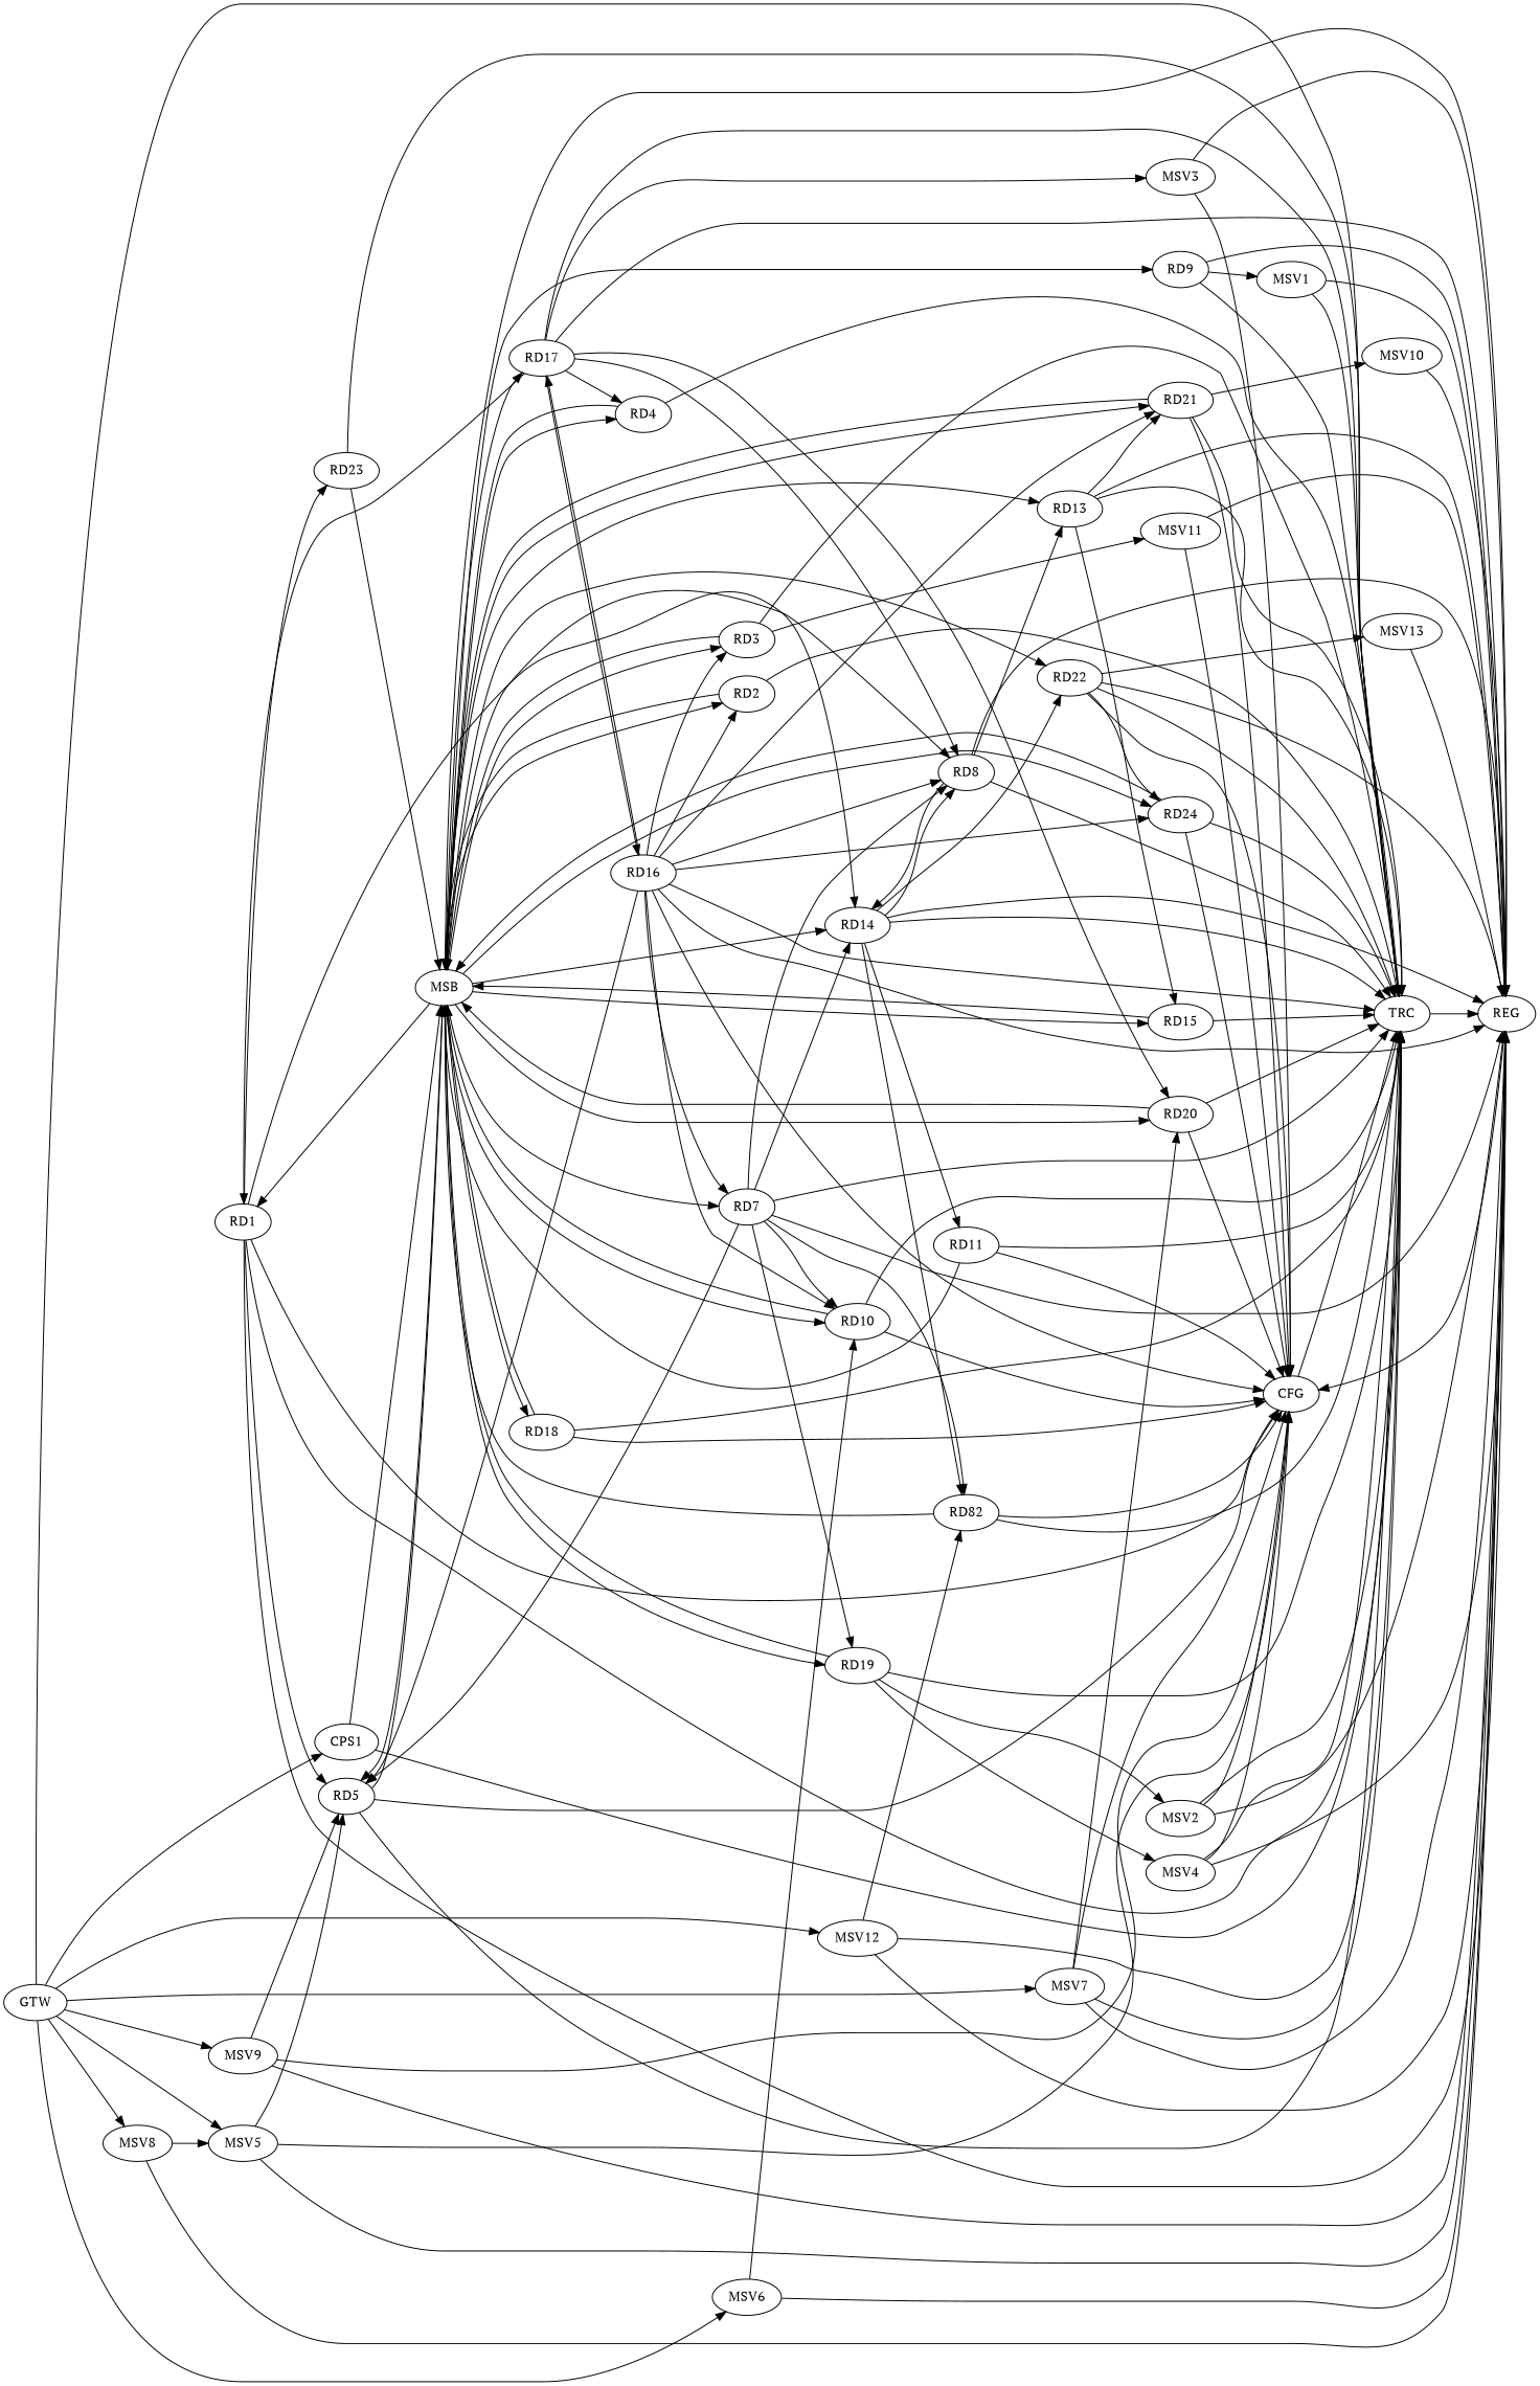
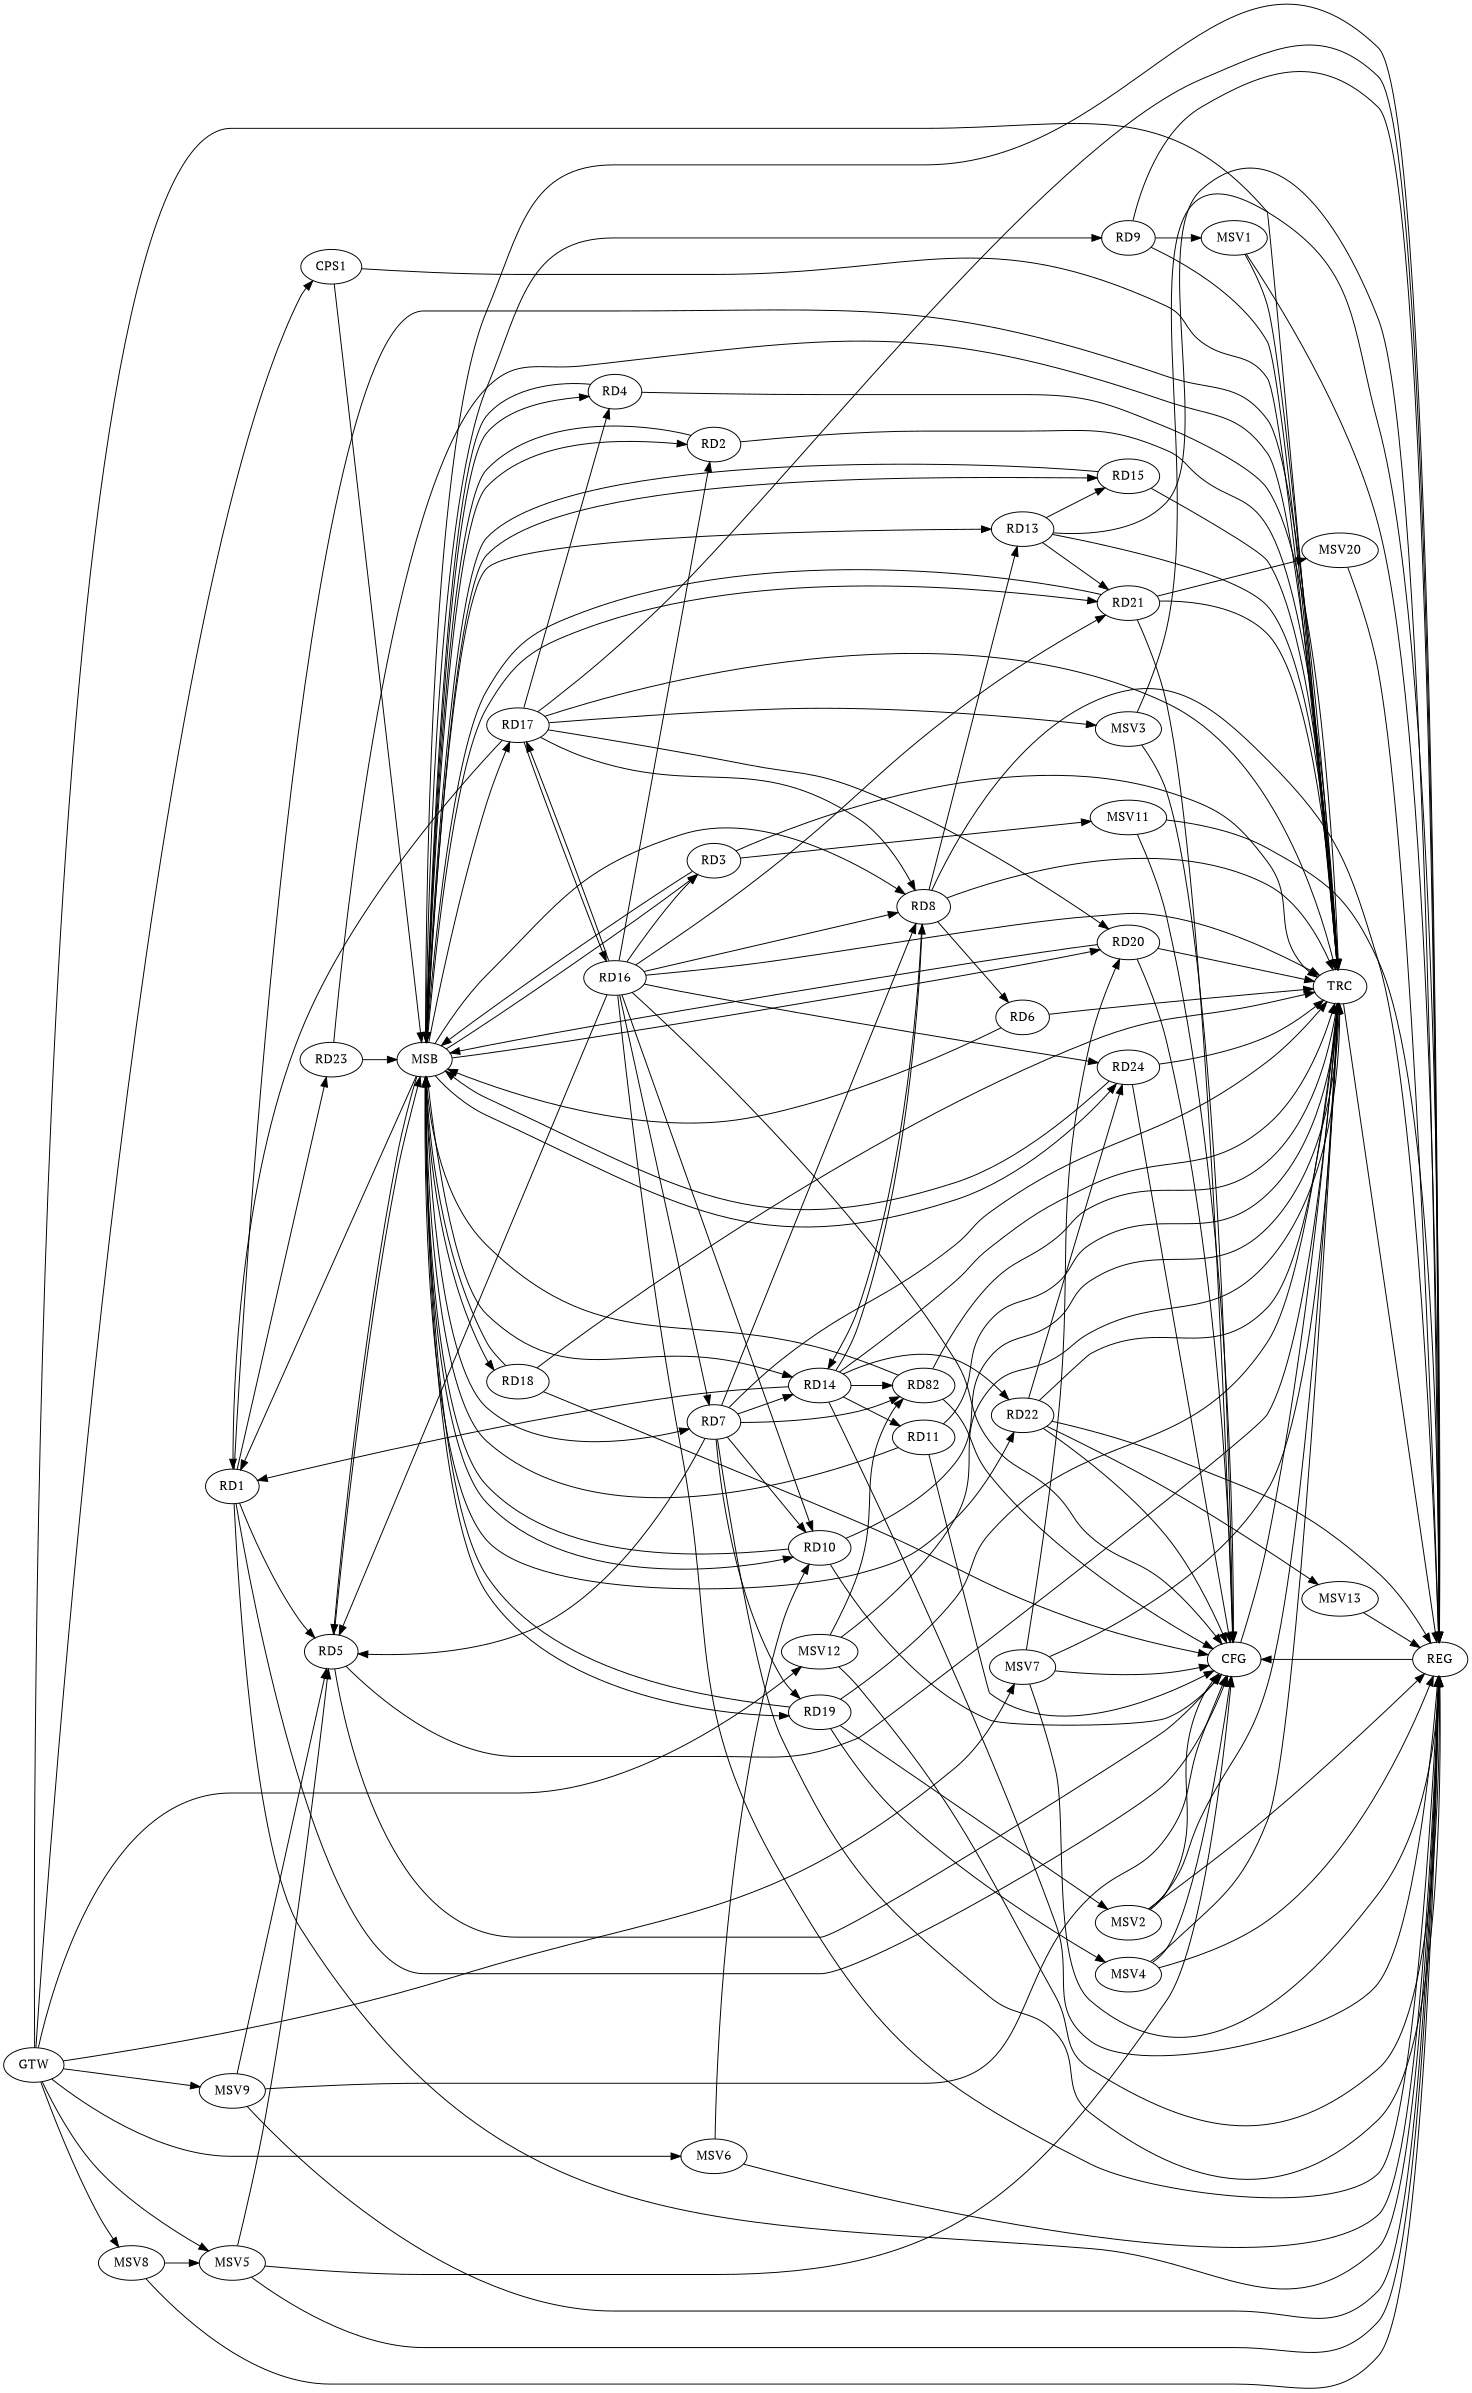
  strict digraph {
    fontname="PT Serif"
    rankdir=LR
    node [fontname="PT Serif"]
    edge [fontname="PT Serif"]
    n1 [label=RD1]
    n2 [label=RD5]
    n3 [label=RD14]
    n4 [label=RD23]
    n5 [label=REG]
    n6 [label=CFG]
    n7 [label=TRC]
    n8 [label=MSB]
    n9 [label=RD8]
    n10 [label=RD82]
    n11 [label=RD11]
    n12 [label=RD22]
    n13 [label=RD2]
    n14 [label=RD3]
    n15 [label=RD4]
    n16 [label=RD7]
    n17 [label=RD10]
    n18 [label=RD19]
    n19 [label=RD13]
    n20 [label=RD9]
    n21 [label=RD15]
    n22 [label=RD21]
    n23 [label=RD17]
    n24 [label=RD24]
    n25 [label=RD20]
    n26 [label=RD18]
    n27 [label=MSV11]
+   n28 [label=RD6]
    n29 [label=MSV2]
    n30 [label=MSV4]
    n31 [label=MSV1]
-   n32 [label=MSV10]
+   n32 [label=MSV20]
    n33 [label=MSV13]
    n34 [label=RD16]
    n35 [label=MSV3]
    n36 [label=CPS1]
    n37 [label=GTW]
    n38 [label=MSV5]
    n39 [label=MSV6]
    n40 [label=MSV7]
    n41 [label=MSV8]
    n42 [label=MSV9]
    n43 [label=MSV12]
    n1 -> n2
-   n1 -> n3
+   n3 -> n1
    n1 -> n4
    n1 -> n5
    n1 -> n6
    n1 -> n7
    n2 -> n6
    n2 -> n7
    n2 -> n8
    n3 -> n5
    n3 -> n7
    n3 -> n9
    n3 -> n10
    n3 -> n11
    n3 -> n12
    n4 -> n7
    n4 -> n8
    n5 -> n6
    n6 -> n7
    n7 -> n5
    n8 -> n1
    n8 -> n2
    n8 -> n3
    n8 -> n5
    n8 -> n9
    n8 -> n12
    n8 -> n13
    n8 -> n14
    n8 -> n15
    n8 -> n16
    n8 -> n17
    n8 -> n18
    n8 -> n19
    n8 -> n20
    n8 -> n21
    n8 -> n22
    n8 -> n23
    n8 -> n24
    n8 -> n25
    n8 -> n26
    n9 -> n3
    n9 -> n5
    n9 -> n7
    n9 -> n19
+   n9 -> n28
    n10 -> n6
    n10 -> n7
    n10 -> n8
    n11 -> n6
    n11 -> n7
    n11 -> n8
    n12 -> n5
    n12 -> n6
    n12 -> n7
    n12 -> n24
    n12 -> n33
    n13 -> n7
    n13 -> n8
    n14 -> n7
    n14 -> n8
    n14 -> n27
    n15 -> n7
    n15 -> n8
    n16 -> n2
    n16 -> n3
    n16 -> n5
    n16 -> n7
    n16 -> n9
    n16 -> n10
    n16 -> n17
    n16 -> n18
    n17 -> n6
    n17 -> n7
    n17 -> n8
    n18 -> n7
    n18 -> n8
    n18 -> n29
    n18 -> n30
    n19 -> n5
    n19 -> n7
    n19 -> n21
    n19 -> n22
    n20 -> n5
    n20 -> n7
    n20 -> n31
    n21 -> n7
    n21 -> n8
    n22 -> n6
    n22 -> n7
    n22 -> n8
    n22 -> n32
    n23 -> n1
    n23 -> n5
    n23 -> n7
    n23 -> n9
    n23 -> n15
    n23 -> n25
    n23 -> n34
    n23 -> n35
    n24 -> n6
    n24 -> n7
    n24 -> n8
    n25 -> n6
    n25 -> n7
    n25 -> n8
    n26 -> n6
    n26 -> n7
    n26 -> n8
    n27 -> n5
    n27 -> n6
+   n28 -> n7
+   n28 -> n8
    n29 -> n5
    n29 -> n6
    n29 -> n7
    n30 -> n5
    n30 -> n6
    n30 -> n7
    n31 -> n5
    n31 -> n7
    n32 -> n5
    n33 -> n5
    n34 -> n2
    n34 -> n5
    n34 -> n6
    n34 -> n7
    n34 -> n9
    n34 -> n13
    n34 -> n14
    n34 -> n16
    n34 -> n17
    n34 -> n22
    n34 -> n23
    n34 -> n24
    n35 -> n5
    n35 -> n6
    n36 -> n7
    n36 -> n8
    n37 -> n7
    n37 -> n36
    n37 -> n38
    n37 -> n39
    n37 -> n40
    n37 -> n41
    n37 -> n42
    n37 -> n43
    n38 -> n2
    n38 -> n5
    n38 -> n6
    n39 -> n5
    n39 -> n17
    n40 -> n5
    n40 -> n6
    n40 -> n7
    n40 -> n25
    n41 -> n5
    n41 -> n38
    n42 -> n2
    n42 -> n5
    n42 -> n6
    n43 -> n5
    n43 -> n7
    n43 -> n10
  }
